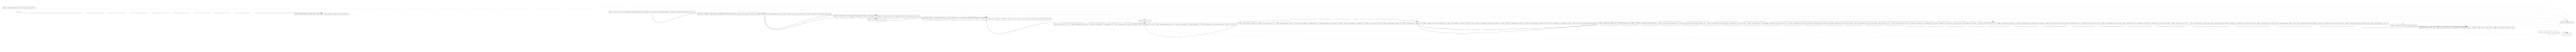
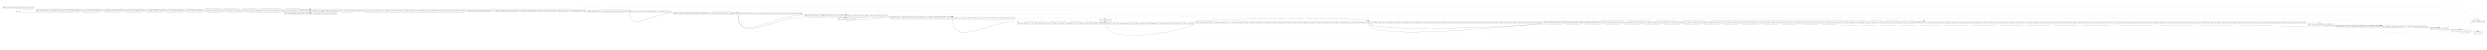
  digraph {
    fontname="IBM Plex Mono"
    rankdir=LR
    node [fontname="IBM Plex Mono" shape=record]
    edge [fontname="IBM Plex Mono" headport=n tailport=s]
    n1 [label=BB_this233 shape=none]
    n2 [label="{9986: constant[undefined,v1]|9987: vardecl['self']|9988: vardecl['dataTotal']|9989: vardecl['scaleOptions']}"]
    n3 [label="{10068: call-helpers.fontString [v41,'fontString',v42,v45,v48,v39]}"]
    n4 [label="{10192: exceptional-return}"]
+   n5 [label="{10069: write-property[v4,'font',v39]|10070: read-variable['this',v53,-]|10071: read-property[v53,'options',v52]|10072: read-property[v52,'scaleLineWidth',v51]|10073: \<property-non-null-undef\>[v53,'options']|10074: write-property[v4,'lineWidth',v51]|10075: read-variable['this',v56,-]|10076: read-property[v56,'options',v55]|10077: read-property[v55,'scaleLineColor',v54]|10078: \<property-non-null-undef\>[v56,'options']|10079: write-property[v4,'lineColor',v54]|10080: read-variable['this',v59,-]|10081: read-property[v59,'options',v58]|10082: read-property[v58,'scaleShowHorizontalLines',v57]|10083: \<property-non-null-undef\>[v59,'options']|10084: write-property[v4,'showHorizontalLines',v57]|10085: read-variable['this',v62,-]|10086: read-property[v62,'options',v61]|10087: read-property[v61,'scaleShowVerticalLines',v60]|10088: \<property-non-null-undef\>[v62,'options']|10089: write-property[v4,'showVerticalLines',v60]|10090: read-variable['this',v66,-]|10091: read-property[v66,'options',v65]|10092: read-property[v65,'scaleShowGridLines',v64]|10093: \<property-non-null-undef\>[v66,'options']|10094: if[v64](true-block:2497,false-block:2498)}"]
    n6 [label="{10095: read-variable['this',v68,-]|10096: read-property[v68,'options',v67]|10097: read-property[v67,'scaleGridLineWidth',v63]|10098: \<property-non-null-undef\>[v68,'options']}"]
    n7 [label="{10100: write-property[v4,'gridLineWidth',v63]|10101: read-variable['this',v70,-]|10102: read-property[v70,'options',v69]|10103: read-property[v69,'scaleShowGridLines',v68]|10104: \<property-non-null-undef\>[v70,'options']|10105: if[v68](true-block:2500,false-block:2501)}"]
    n8 [label="{10106: read-variable['this',v72,-]|10107: read-property[v72,'options',v71]|10108: read-property[v71,'scaleGridLineColor',v67]|10109: \<property-non-null-undef\>[v72,'options']}"]
    n9 [label="{10110: constant[\"rgba(0,0,0,0)\",v67]}"]
    n10 [label="{10111: write-property[v4,'gridLineColor',v67]|10112: read-variable['this',v74,-]|10113: read-property[v74,'options',v73]|10114: read-property[v73,'showScale',v72]|10115: \<property-non-null-undef\>[v74,'options']|10116: if[v72](true-block:2503,false-block:2504)}"]
    n11 [label="{10117: constant[0.0,v71]}"]
    n12 [label="{10118: read-variable['this',v78,-]|10119: read-property[v78,'options',v77]|10120: read-property[v77,'pointDotRadius',v75]|10121: \<property-non-null-undef\>[v78,'options']|10122: read-variable['this',v80,-]|10123: read-property[v80,'options',v79]|10124: read-property[v79,'pointDotStrokeWidth',v76]|10125: \<property-non-null-undef\>[v80,'options']|10126: +[v75,v76,v71]}"]
    n13 [label="{10127: write-property[v4,'padding',v71]|10128: read-variable['this',v77,-]|10129: read-property[v77,'options',v76]|10130: read-property[v76,'scaleShowLabels',v75]|10131: \<property-non-null-undef\>[v77,'options']|10132: write-property[v4,'showLabels',v75]|10133: read-variable['this',v80,-]|10134: read-property[v80,'options',v79]|10135: read-property[v79,'showScale',v78]|10136: \<property-non-null-undef\>[v80,'options']|10137: write-property[v4,'display',v78]|10138: write-variable[v4,'scaleOptions']*|10139: read-variable['this',v83,-]|10140: read-property[v83,'options',v82]|10141: read-property[v82,'scaleOverride',v81]|10142: \<property-non-null-undef\>[v83,'options']|10143: if[v81](true-block:2506,false-block:2508)}"]
    n14 [label="{10144: read-variable['helpers',v85,-]|10145: read-property[v85,'extend',-]|10146: \<variable-non-null-undef\>['helpers']|10147: read-variable['scaleOptions',v86,-]|10148: new[v87]|10149: read-variable['helpers',v89,-]|10150: read-property[v89,'noop',v88]|10151: \<variable-non-null-undef\>['helpers']|10152: write-property[v87,'calculateYRange',v88]|10153: read-variable['this',v92,-]|10154: read-property[v92,'options',v91]|10155: read-property[v91,'scaleSteps',v90]|10156: \<property-non-null-undef\>[v92,'options']|10157: write-property[v87,'steps',v90]|10158: read-variable['this',v95,-]|10159: read-property[v95,'options',v94]|10160: read-property[v94,'scaleStepWidth',v93]|10161: \<property-non-null-undef\>[v95,'options']|10162: write-property[v87,'stepValue',v93]|10163: read-variable['this',v98,-]|10164: read-property[v98,'options',v97]|10165: read-property[v97,'scaleStartValue',v96]|10166: \<property-non-null-undef\>[v98,'options']|10167: write-property[v87,'min',v96]|10168: read-variable['this',v103,-]|10169: read-property[v103,'options',v102]|10170: read-property[v102,'scaleStartValue',v100]|10171: \<property-non-null-undef\>[v103,'options']|10172: read-variable['this',v107,-]|10173: read-property[v107,'options',v106]|10174: read-property[v106,'scaleSteps',v104]|10175: \<property-non-null-undef\>[v107,'options']|10176: read-variable['this',v109,-]|10177: read-property[v109,'options',v108]|10178: read-property[v108,'scaleStepWidth',v105]|10179: \<property-non-null-undef\>[v109,'options']|10180: *[v104,v105,v101]|10181: +[v100,v101,v99]|10182: write-property[v87,'max',v99]}"]
    n15 [label="{10184: read-variable['this',v85,-]|10185: read-variable['Chart',v87,-]|10186: read-property[v87,'Scale',-]|10187: \<variable-non-null-undef\>['Chart']|10188: read-variable['scaleOptions',v88,-]}"]
    n16 [label="{10183: call-helpers.extend [v85,'extend',v86,v87,-]*}"]
+   n17 [label="{10189: construct [v87,'Scale',v88,v84]}"]
    n18 [label="{10190: write-property[v85,'scale',v84]*}"]
    n19 [label="{10191: return[v1]}"]
    n1 -> n2 [headlabel="    2493"]
    n3 -> n4 [color=gray]
+   n3 -> n5 [headlabel="      2496"]
+   n5 -> n6 [headlabel="      2497"]
    n6 -> n4 [color=gray]
    n6 -> n7 [headlabel="      2499"]
    n7 -> n4 [color=gray]
    n7 -> n8 [headlabel="      2500"]
    n7 -> n9 [headlabel="      2501"]
    n8 -> n4 [color=gray]
    n8 -> n10 [headlabel="      2502"]
    n9 -> n10
    n10 -> n4 [color=gray]
    n10 -> n11 [color=gray headlabel="      2503"]
    n10 -> n12 [headlabel="      2504"]
    n11 -> n13 [color=gray headlabel="      2505"]
    n12 -> n4 [color=gray]
    n12 -> n13
    n13 -> n4 [color=gray]
    n13 -> n14 [headlabel="      2506"]
    n13 -> n15 [headlabel="      2508"]
    n14 -> n4 [color=gray]
    n14 -> n16 [color=gray headlabel="      2507"]
    n15 -> n4 [color=gray]
+   n15 -> n17 [headlabel="      2509"]
    n16 -> n4 [color=gray]
    n16 -> n15
+   n17 -> n4 [color=gray]
+   n17 -> n18 [headlabel="      2510"]
    n18 -> n4 [color=gray]
    n18 -> n19 [headlabel="      2511"]
  }
